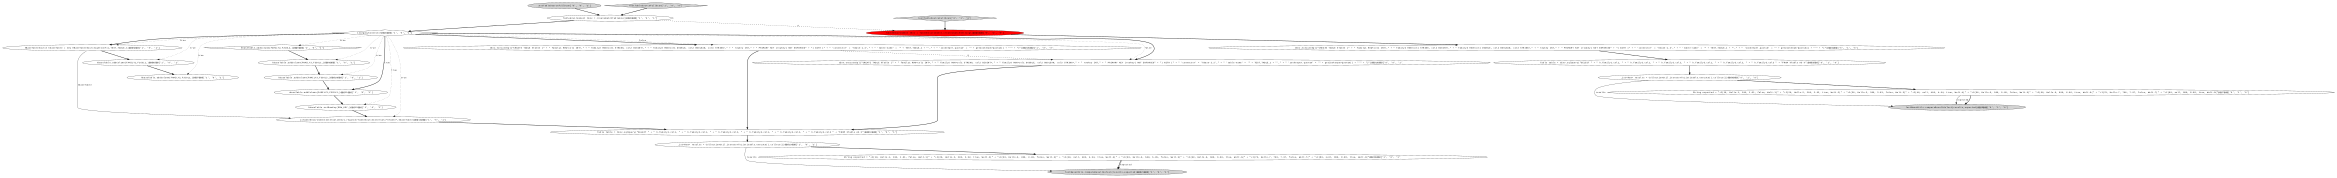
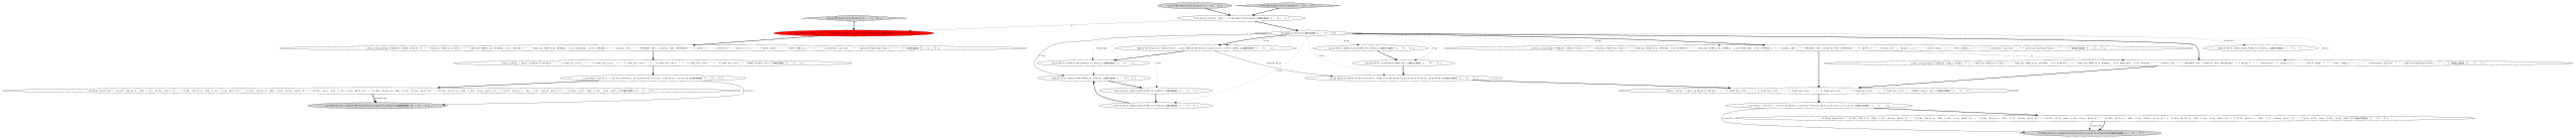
  digraph {
    fontname="Liberation Mono"
    node [fillcolor=white fontname="Liberation Mono" shape=ellipse style=filled]
    edge [fontname="Liberation Mono" style=bold]
    n1 [label="HBaseTableSource hbaseTable = new HBaseTableSource(getConf(),TEST_TABLE_1)@@@5@@@['1', '0', '1']"]
    n2 [label="((TableEnvironmentInternal)tEnv).registerTableSourceInternal(\"hTable\",hbaseTable)@@@13@@@['1', '0', '1']"]
    n3 [label="hbaseTable.addColumn(FAMILY1,F1COL1,)@@@6@@@['1', '0', '1']"]
    n4 [label="Table table = tEnv.sqlQuery(\"SELECT \" + \" h.family1.col1, \" + \" h.family2.col1, \" + \" h.family2.col2, \" + \" h.family3.col1, \" + \" h.family3.col2, \" + \" h.family3.col3 \" + \"FROM hTable AS h\")@@@18@@@['1', '0', '1']"]
    n5 [label="hbaseTable.addColumn(FAMILY2,F2COL1,)@@@7@@@['1', '0', '1']"]
    n6 [label="isLegacyConnector@@@4@@@['1', '0', '1']" shape=diamond]
    n7 [label="hbaseTable.addColumn(FAMILY3,F3COL1,)@@@9@@@['1', '0', '1']"]
-   n8 [label="hbaseTable.addColumn(FAMILY2,F2COL2,)@@@8@@@['1', '0', '1']" shape=diamond]
+   n8 [label="hbaseTable.addColumn(FAMILY2,F2COL2,)@@@8@@@['1', '0', '1']"]
    n9 [label="tEnv.executeSql(\"CREATE TABLE hTable (\" + \" family1 ROW<col1 INT>,\" + \" family2 ROW<col1 STRING, col2 BIGINT>,\" + \" family3 ROW<col1 DOUBLE, col2 BOOLEAN, col3 STRING>,\" + \" rowkey INT,\" + \" PRIMARY KEY (rowkey) NOT ENFORCED\" + \") WITH (\" + \" 'connector' = 'hbase-1.4',\" + \" 'table-name' = '\" + TEST_TABLE_1 + \"',\" + \" 'zookeeper.quorum' = '\" + getZookeeperQuorum() + \"'\" + \")\")@@@16@@@['1', '0', '0']"]
    n10 [label="hbaseTable.setRowKey(ROW_KEY,)@@@12@@@['1', '0', '1']"]
    n11 [label="tEnv.executeSql(\"CREATE TABLE hTable (\" + \" family1 ROW<col1 INT>,\" + \" family2 ROW<col1 STRING, col2 BIGINT>,\" + \" family3 ROW<col1 DOUBLE, col2 BOOLEAN, col3 STRING>,\" + \" rowkey INT,\" + \" PRIMARY KEY (rowkey) NOT ENFORCED\" + \") WITH (\" + \" 'connector' = 'hbase-2.2',\" + \" 'table-name' = '\" + TEST_TABLE_1 + \"',\" + \" 'zookeeper.quorum' = '\" + getZookeeperQuorum() + \"'\" + \")\")@@@16@@@['0', '0', '1']"]
    n12 [label="hbaseTable.addColumn(FAMILY3,F3COL2,)@@@10@@@['1', '0', '1']"]
    n13 [label="hbaseTable.addColumn(FAMILY3,F3COL3,)@@@11@@@['1', '0', '1']"]
    n14 [fillcolor=lightgray label="TestBaseUtils.compareResultAsText(results,expected)@@@21@@@['1', '0', '1']"]
    n15 [fillcolor=red label="TableEnvironment tEnv = TableEnvironment.create(batchSettings)@@@3@@@['0', '1', '0']"]
    n16 [label="tEnv.executeSql(\"CREATE TABLE hTable (\" + \" family1 ROW<col1 INT>,\" + \" family2 ROW<col1 STRING, col2 BIGINT>,\" + \" family3 ROW<col1 DOUBLE, col2 BOOLEAN, col3 STRING>,\" + \" rowkey INT,\" + \" PRIMARY KEY (rowkey) NOT ENFORCED\" + \") WITH (\" + \" 'connector' = 'hbase-1.4',\" + \" 'table-name' = '\" + TEST_TABLE_1 + \"',\" + \" 'zookeeper.quorum' = '\" + getZookeeperQuorum() + \"'\" + \")\")@@@4@@@['0', '1', '0']"]
    n17 [label="Table table = tEnv.sqlQuery(\"SELECT \" + \" h.family1.col1, \" + \" h.family2.col1, \" + \" h.family2.col2, \" + \" h.family3.col1, \" + \" h.family3.col2, \" + \" h.family3.col3 \" + \"FROM hTable AS h\")@@@5@@@['0', '1', '0']"]
    n18 [label="List<Row> results = CollectionUtil.iteratorToList(table.execute().collect())@@@6@@@['0', '1', '0']"]
    n19 [fillcolor=lightgray label="testTableSourceFullScan['0', '0', '1']"]
    n20 [label="TableEnvironment tEnv = createBatchTableEnv()@@@3@@@['1', '0', '1']"]
    n21 [label="List<Row> results = CollectionUtil.iteratorToList(table.execute().collect())@@@19@@@['1', '0', '1']"]
    n22 [fillcolor=lightgray label="TestBaseUtils.compareResultAsText(results,expected)@@@8@@@['0', '1', '0']"]
    n23 [label="String expected = \"+I(10, Hello-1, 100, 1.01, false, Welt-1(\" + \"+I(20, Hello-2, 200, 2.02, true, Welt-2(\" + \"+I(30, Hello-3, 300, 3.03, false, Welt-3(\" + \"+I(40, null, 400, 4.04, true, Welt-4(\" + \"+I(50, Hello-5, 500, 5.05, false, Welt-5(\" + \"+I(60, Hello-6, 600, 6.06, true, Welt-6(\" + \"+I(70, Hello-7, 700, 7.07, false, Welt-7(\" + \"+I(80, null, 800, 8.08, true, Welt-8(\"@@@7@@@['0', '1', '0']"]
    n24 [label="String expected = \"+I(10, Hello-1, 100, 1.01, false, Welt-1(\" + \"+I(20, Hello-2, 200, 2.02, true, Welt-2(\" + \"+I(30, Hello-3, 300, 3.03, false, Welt-3(\" + \"+I(40, null, 400, 4.04, true, Welt-4(\" + \"+I(50, Hello-5, 500, 5.05, false, Welt-5(\" + \"+I(60, Hello-6, 600, 6.06, true, Welt-6(\" + \"+I(70, Hello-7, 700, 7.07, false, Welt-7(\" + \"+I(80, null, 800, 8.08, true, Welt-8(\"@@@20@@@['1', '0', '1']"]
    n25 [fillcolor=lightgray label="testTableSourceFullScan['1', '0', '0']" shape=diamond]
    n26 [fillcolor=lightgray label="testTableSourceFullScan['0', '1', '0']" shape=diamond]
    n1 -> n2 [label=hbaseTable style=solid]
    n1 -> n3
    n2 -> n4
-   n3 -> n5
+   n3 -> n5 [style=dotted]
    n4 -> n21
+   n5 -> n8
    n6 -> n1
    n6 -> n1 [label=true style=dotted]
    n6 -> n2 [label=true style=dotted]
-   n6 -> n3 [label=true style=dotted]
-   n6 -> n5 [label=true style=dotted]
+   n6 -> n3 [label=expected style=dotted]
+   n6 -> n5 [label=true style=solid]
    n6 -> n7 [label=true style=dotted]
    n6 -> n8 [label=true style=dotted]
    n6 -> n9
    n6 -> n9 [label=false style=dotted]
    n6 -> n10 [label=true style=dotted]
    n6 -> n11 [label=false style=dotted]
    n6 -> n11
-   n6 -> n12 [label=true style=dotted]
-   n6 -> n13 [label=true]
-   n7 -> n12
+   n6 -> n12 [label=results style=dotted]
+   n6 -> n13 [label=true style=dotted]
+   n7 -> n5
    n8 -> n7
    n9 -> n4
    n9 -> n11 [label=0 style=dashed]
    n10 -> n2
    n11 -> n4
-   n12 -> n13
    n13 -> n10
    n15 -> n16
    n16 -> n17
    n17 -> n18
    n18 -> n22 [label=results style=solid]
    n18 -> n23
    n19 -> n20
    n20 -> n6
    n20 -> n15 [label=0 style=dashed]
    n21 -> n14 [label=results style=solid]
    n21 -> n24
    n23 -> n22 [label=expected style=solid]
    n23 -> n22
    n24 -> n14
    n24 -> n14 [label=expected style=solid]
    n25 -> n20
    n26 -> n15
  }
